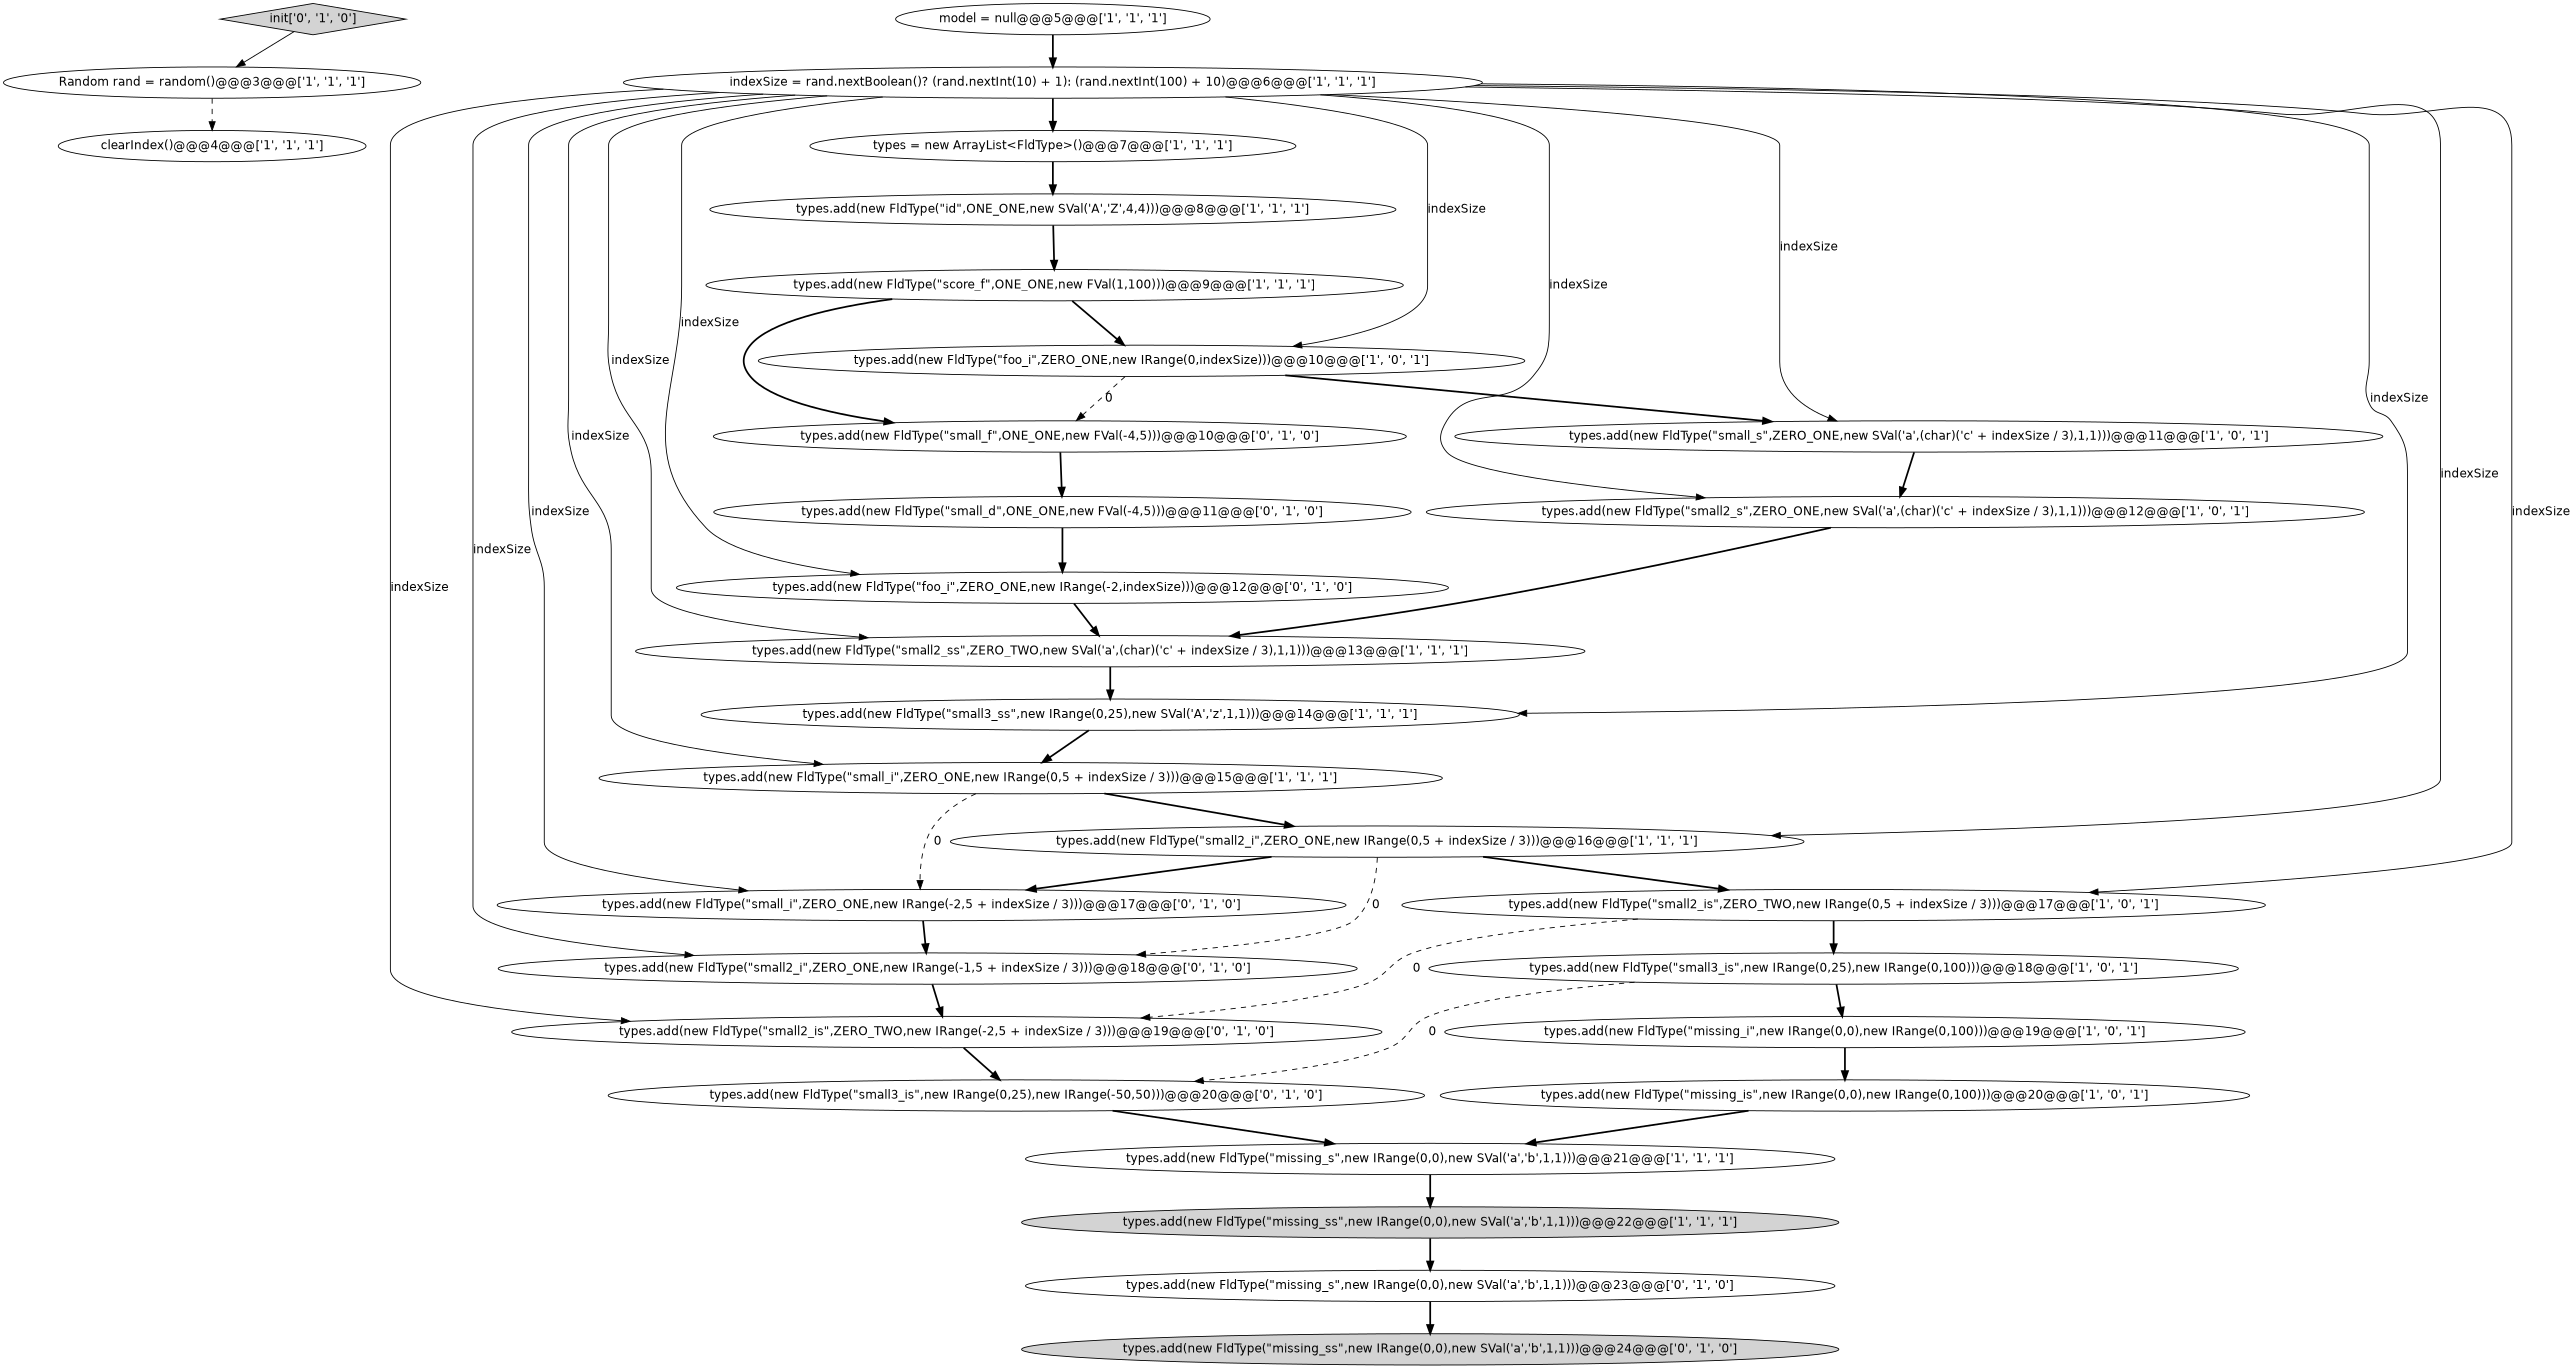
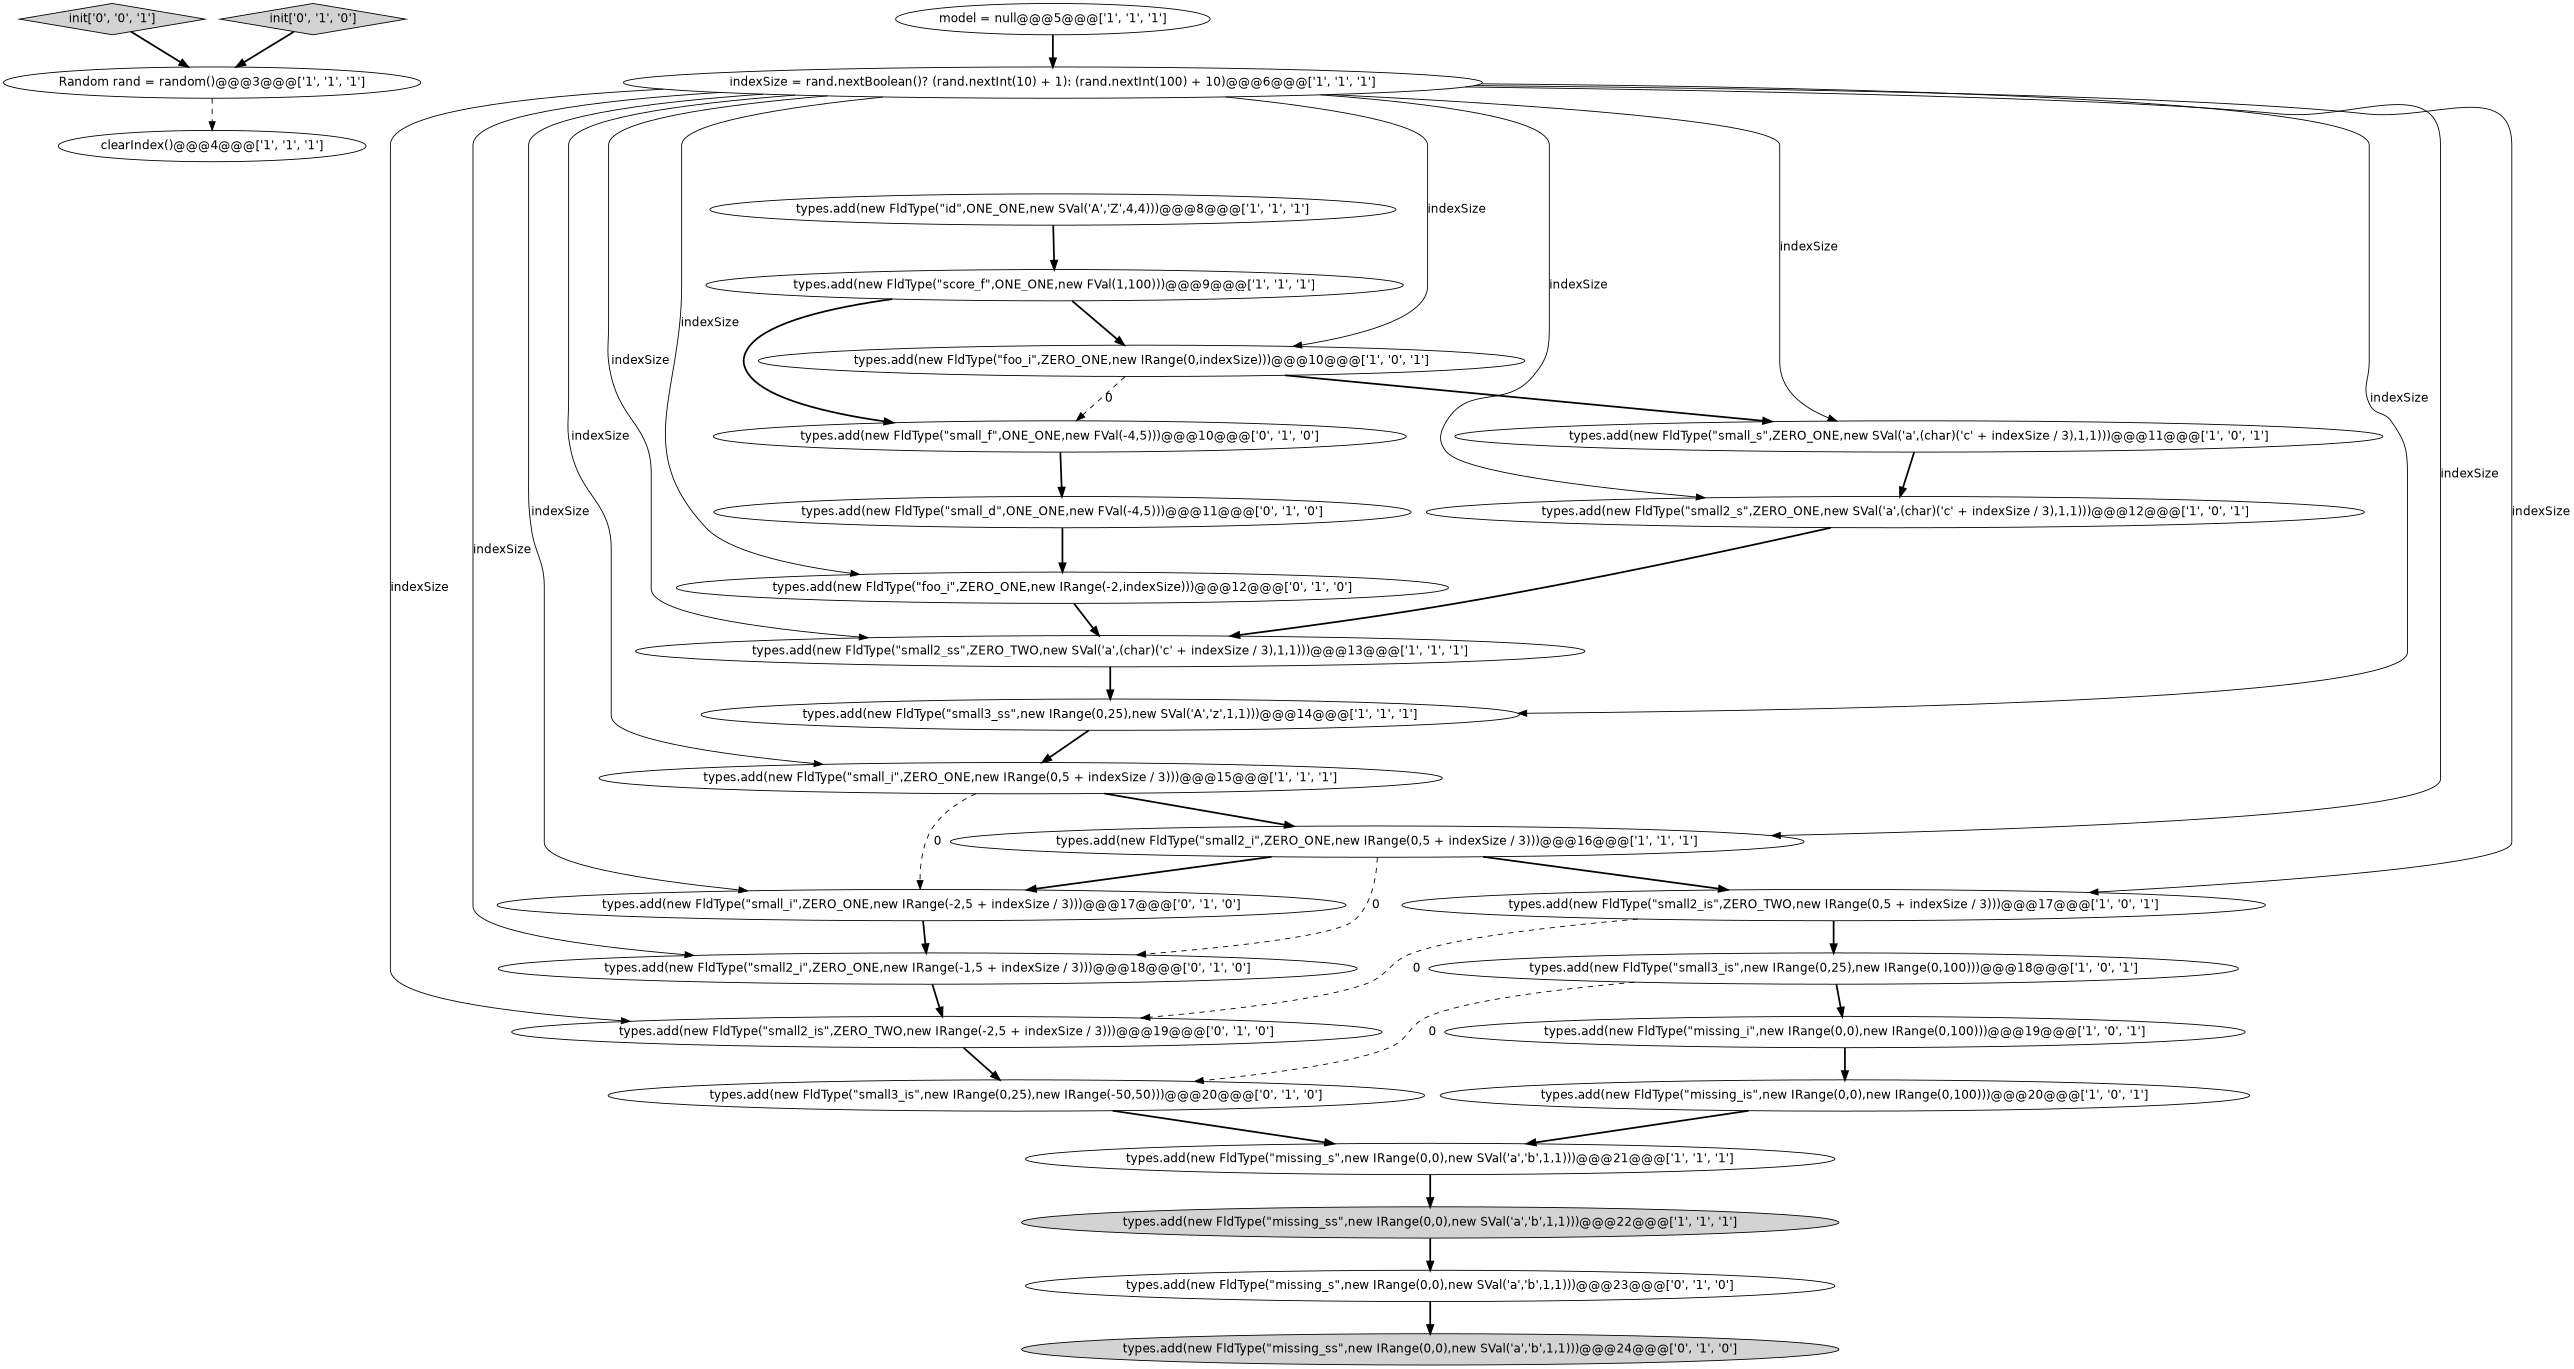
  digraph {
    fontname="DejaVu Sans"
    node [fillcolor=white fontname="DejaVu Sans" shape=ellipse style=filled]
    edge [fontname="DejaVu Sans" style=bold]
    n1 [label="Random rand = random()@@@3@@@['1', '1', '1']"]
    n2 [label="clearIndex()@@@4@@@['1', '1', '1']"]
    n3 [label="types.add(new FldType(\"score_f\",ONE_ONE,new FVal(1,100)))@@@9@@@['1', '1', '1']"]
    n4 [label="types.add(new FldType(\"small_f\",ONE_ONE,new FVal(-4,5)))@@@10@@@['0', '1', '0']"]
    n5 [label="types.add(new FldType(\"foo_i\",ZERO_ONE,new IRange(0,indexSize)))@@@10@@@['1', '0', '1']"]
    n6 [label="types.add(new FldType(\"small_d\",ONE_ONE,new FVal(-4,5)))@@@11@@@['0', '1', '0']"]
    n7 [label="types.add(new FldType(\"small_s\",ZERO_ONE,new SVal('a',(char)('c' + indexSize / 3),1,1)))@@@11@@@['1', '0', '1']"]
    n8 [label="model = null@@@5@@@['1', '1', '1']"]
    n9 [label="indexSize = rand.nextBoolean()? (rand.nextInt(10) + 1): (rand.nextInt(100) + 10)@@@6@@@['1', '1', '1']"]
    n10 [label="types.add(new FldType(\"small2_s\",ZERO_ONE,new SVal('a',(char)('c' + indexSize / 3),1,1)))@@@12@@@['1', '0', '1']"]
    n11 [label="types.add(new FldType(\"small2_ss\",ZERO_TWO,new SVal('a',(char)('c' + indexSize / 3),1,1)))@@@13@@@['1', '1', '1']"]
    n12 [label="types.add(new FldType(\"small2_is\",ZERO_TWO,new IRange(0,5 + indexSize / 3)))@@@17@@@['1', '0', '1']"]
    n13 [label="types.add(new FldType(\"small2_is\",ZERO_TWO,new IRange(-2,5 + indexSize / 3)))@@@19@@@['0', '1', '0']"]
    n14 [label="types.add(new FldType(\"small2_i\",ZERO_ONE,new IRange(-1,5 + indexSize / 3)))@@@18@@@['0', '1', '0']"]
    n15 [label="types.add(new FldType(\"foo_i\",ZERO_ONE,new IRange(-2,indexSize)))@@@12@@@['0', '1', '0']"]
-   n16 [label="types = new ArrayList<FldType>()@@@7@@@['1', '1', '1']"]
    n17 [label="types.add(new FldType(\"small3_ss\",new IRange(0,25),new SVal('A','z',1,1)))@@@14@@@['1', '1', '1']"]
    n18 [label="types.add(new FldType(\"small_i\",ZERO_ONE,new IRange(0,5 + indexSize / 3)))@@@15@@@['1', '1', '1']"]
    n19 [label="types.add(new FldType(\"small2_i\",ZERO_ONE,new IRange(0,5 + indexSize / 3)))@@@16@@@['1', '1', '1']"]
    n20 [label="types.add(new FldType(\"small_i\",ZERO_ONE,new IRange(-2,5 + indexSize / 3)))@@@17@@@['0', '1', '0']"]
    n21 [label="types.add(new FldType(\"small3_is\",new IRange(0,25),new IRange(0,100)))@@@18@@@['1', '0', '1']"]
    n22 [label="types.add(new FldType(\"small3_is\",new IRange(0,25),new IRange(-50,50)))@@@20@@@['0', '1', '0']"]
    n23 [label="types.add(new FldType(\"missing_i\",new IRange(0,0),new IRange(0,100)))@@@19@@@['1', '0', '1']"]
    n24 [label="types.add(new FldType(\"id\",ONE_ONE,new SVal('A','Z',4,4)))@@@8@@@['1', '1', '1']"]
    n25 [fillcolor=lightgray label="types.add(new FldType(\"missing_ss\",new IRange(0,0),new SVal('a','b',1,1)))@@@22@@@['1', '1', '1']"]
    n26 [label="types.add(new FldType(\"missing_s\",new IRange(0,0),new SVal('a','b',1,1)))@@@23@@@['0', '1', '0']"]
    n27 [fillcolor=lightgray label="types.add(new FldType(\"missing_ss\",new IRange(0,0),new SVal('a','b',1,1)))@@@24@@@['0', '1', '0']"]
    n28 [label="types.add(new FldType(\"missing_is\",new IRange(0,0),new IRange(0,100)))@@@20@@@['1', '0', '1']"]
    n29 [label="types.add(new FldType(\"missing_s\",new IRange(0,0),new SVal('a','b',1,1)))@@@21@@@['1', '1', '1']"]
+   n30 [fillcolor=lightgray label="init['0', '0', '1']" shape=diamond]
    n31 [fillcolor=lightgray label="init['0', '1', '0']" shape=diamond]
    n1 -> n2 [style=dashed]
    n3 -> n4
    n3 -> n5
    n4 -> n6
    n5 -> n4 [label=0 style=dashed]
    n5 -> n7
    n6 -> n15
    n7 -> n10
    n8 -> n9
    n9 -> n5 [label=indexSize style=solid]
    n9 -> n7 [label=indexSize style=solid]
    n9 -> n10 [label=indexSize style=solid]
    n9 -> n11 [label=indexSize style=solid]
    n9 -> n12 [label=indexSize style=solid]
    n9 -> n13 [label=indexSize style=solid]
    n9 -> n14 [label=indexSize style=solid]
    n9 -> n15 [label=indexSize style=solid]
-   n9 -> n16
    n9 -> n17 [label=indexSize style=solid]
    n9 -> n18 [label=indexSize style=solid]
    n9 -> n19 [label=indexSize style=solid]
    n9 -> n20 [label=indexSize style=solid]
    n10 -> n11
    n11 -> n17
    n12 -> n13 [label=0 style=dashed]
    n12 -> n21
    n13 -> n22
    n14 -> n13
    n15 -> n11
-   n16 -> n24
    n17 -> n18
    n18 -> n19
    n18 -> n20 [label=0 style=dashed]
    n19 -> n12
    n19 -> n14 [label=0 style=dashed]
    n19 -> n20
    n20 -> n14
    n21 -> n22 [label=0 style=dashed]
    n21 -> n23
    n22 -> n29
    n23 -> n28
    n24 -> n3
    n25 -> n26
    n26 -> n27
    n28 -> n29
    n29 -> n25
-   n31 -> n1 [style=solid]
+   n30 -> n1
+   n31 -> n1
  }
